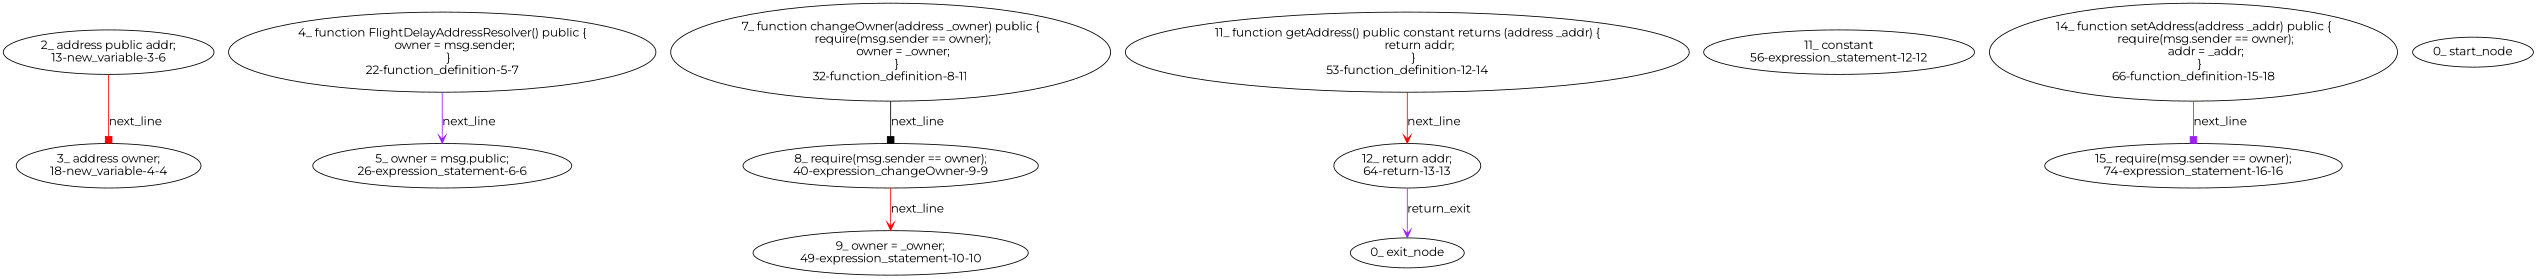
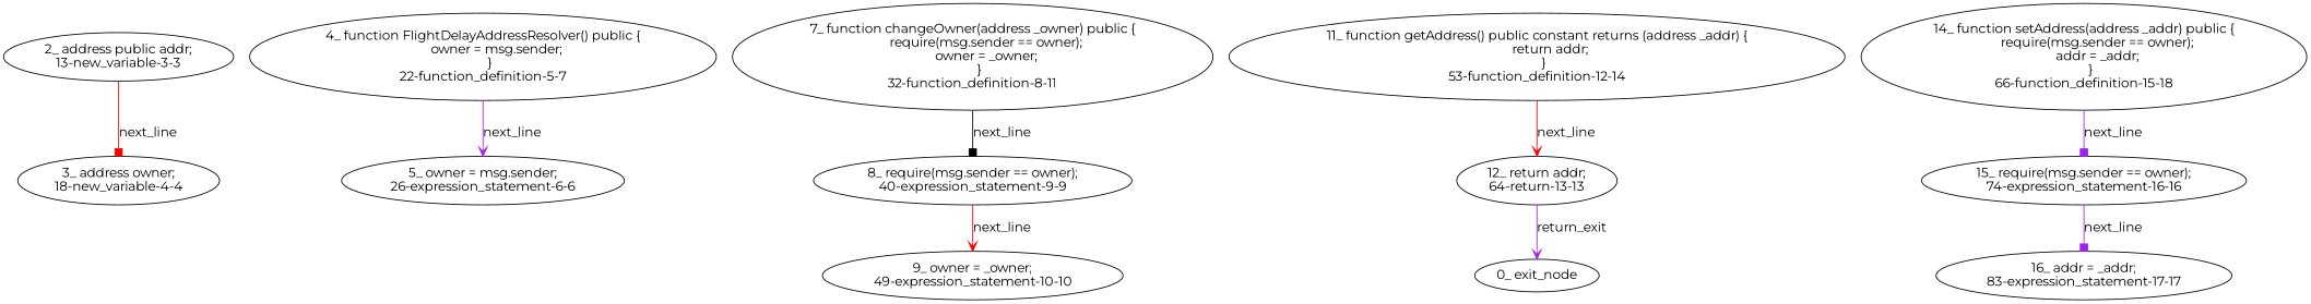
  digraph {
    fontname=Montserrat
    node [fontname=Montserrat type_label=expression_statement]
    edge [arrowhead=box color=purple controlflow_type=next_line edge_type=CFG_edge fontname=Montserrat]
-   n1 [label="2_ address public addr;\n13-new_variable-3-6" type_label=new_variable]
+   n1 [label="2_ address public addr;\n13-new_variable-3-3" type_label=new_variable]
    n2 [label="3_ address owner;\n18-new_variable-4-4" type_label=new_variable]
    n3 [label="4_ function FlightDelayAddressResolver() public {\n        owner = msg.sender;\n    }\n22-function_definition-5-7" method="FlightDelayAddressResolver()" type_label=function_definition]
-   n4 [label="5_ owner = msg.public;\n26-expression_statement-6-6" method="FlightDelayAddressResolver()"]
+   n4 [label="5_ owner = msg.sender;\n26-expression_statement-6-6" method="FlightDelayAddressResolver()"]
    n5 [label="7_ function changeOwner(address _owner) public {\n        require(msg.sender == owner);\n        owner = _owner;\n    }\n32-function_definition-8-11" method="changeOwner(address _owner)" type_label=function_definition]
-   n6 [label="8_ require(msg.sender == owner);\n40-expression_changeOwner-9-9" method="changeOwner(address _owner)"]
+   n6 [label="8_ require(msg.sender == owner);\n40-expression_statement-9-9" method="changeOwner(address _owner)"]
    n7 [label="9_ owner = _owner;\n49-expression_statement-10-10" method="changeOwner(address _owner)"]
    n8 [label="11_ function getAddress() public constant returns (address _addr) {\n        return addr;\n    }\n53-function_definition-12-14" method="getAddress()" type_label=function_definition]
    n9 [label="12_ return addr;\n64-return-13-13" method="getAddress()" type_label=return]
    n10 [label="0_ exit_node" type_label=exit]
-   n11 [label="11_ constant\n56-expression_statement-12-12" method="getAddress()"]
    n12 [label="14_ function setAddress(address _addr) public {\n        require(msg.sender == owner);\n        addr = _addr;\n    }\n66-function_definition-15-18" method="setAddress(address _addr)" type_label=function_definition]
    n13 [label="15_ require(msg.sender == owner);\n74-expression_statement-16-16" method="setAddress(address _addr)"]
-   n15 [label="0_ start_node" type_label=start]
+   n14 [label="16_ addr = _addr;\n83-expression_statement-17-17" method="setAddress(address _addr)"]
    n1 -> n2 [color=red label=next_line]
    n3 -> n4 [arrowhead=vee label=next_line]
    n5 -> n6 [color=black label=next_line]
    n6 -> n7 [arrowhead=vee color=red label=next_line]
    n8 -> n9 [arrowhead=vee color=red label=next_line]
    n9 -> n10 [arrowhead=vee controlflow_type=return_exit label=return_exit]
    n12 -> n13 [label=next_line]
+   n13 -> n14 [label=next_line]
  }
